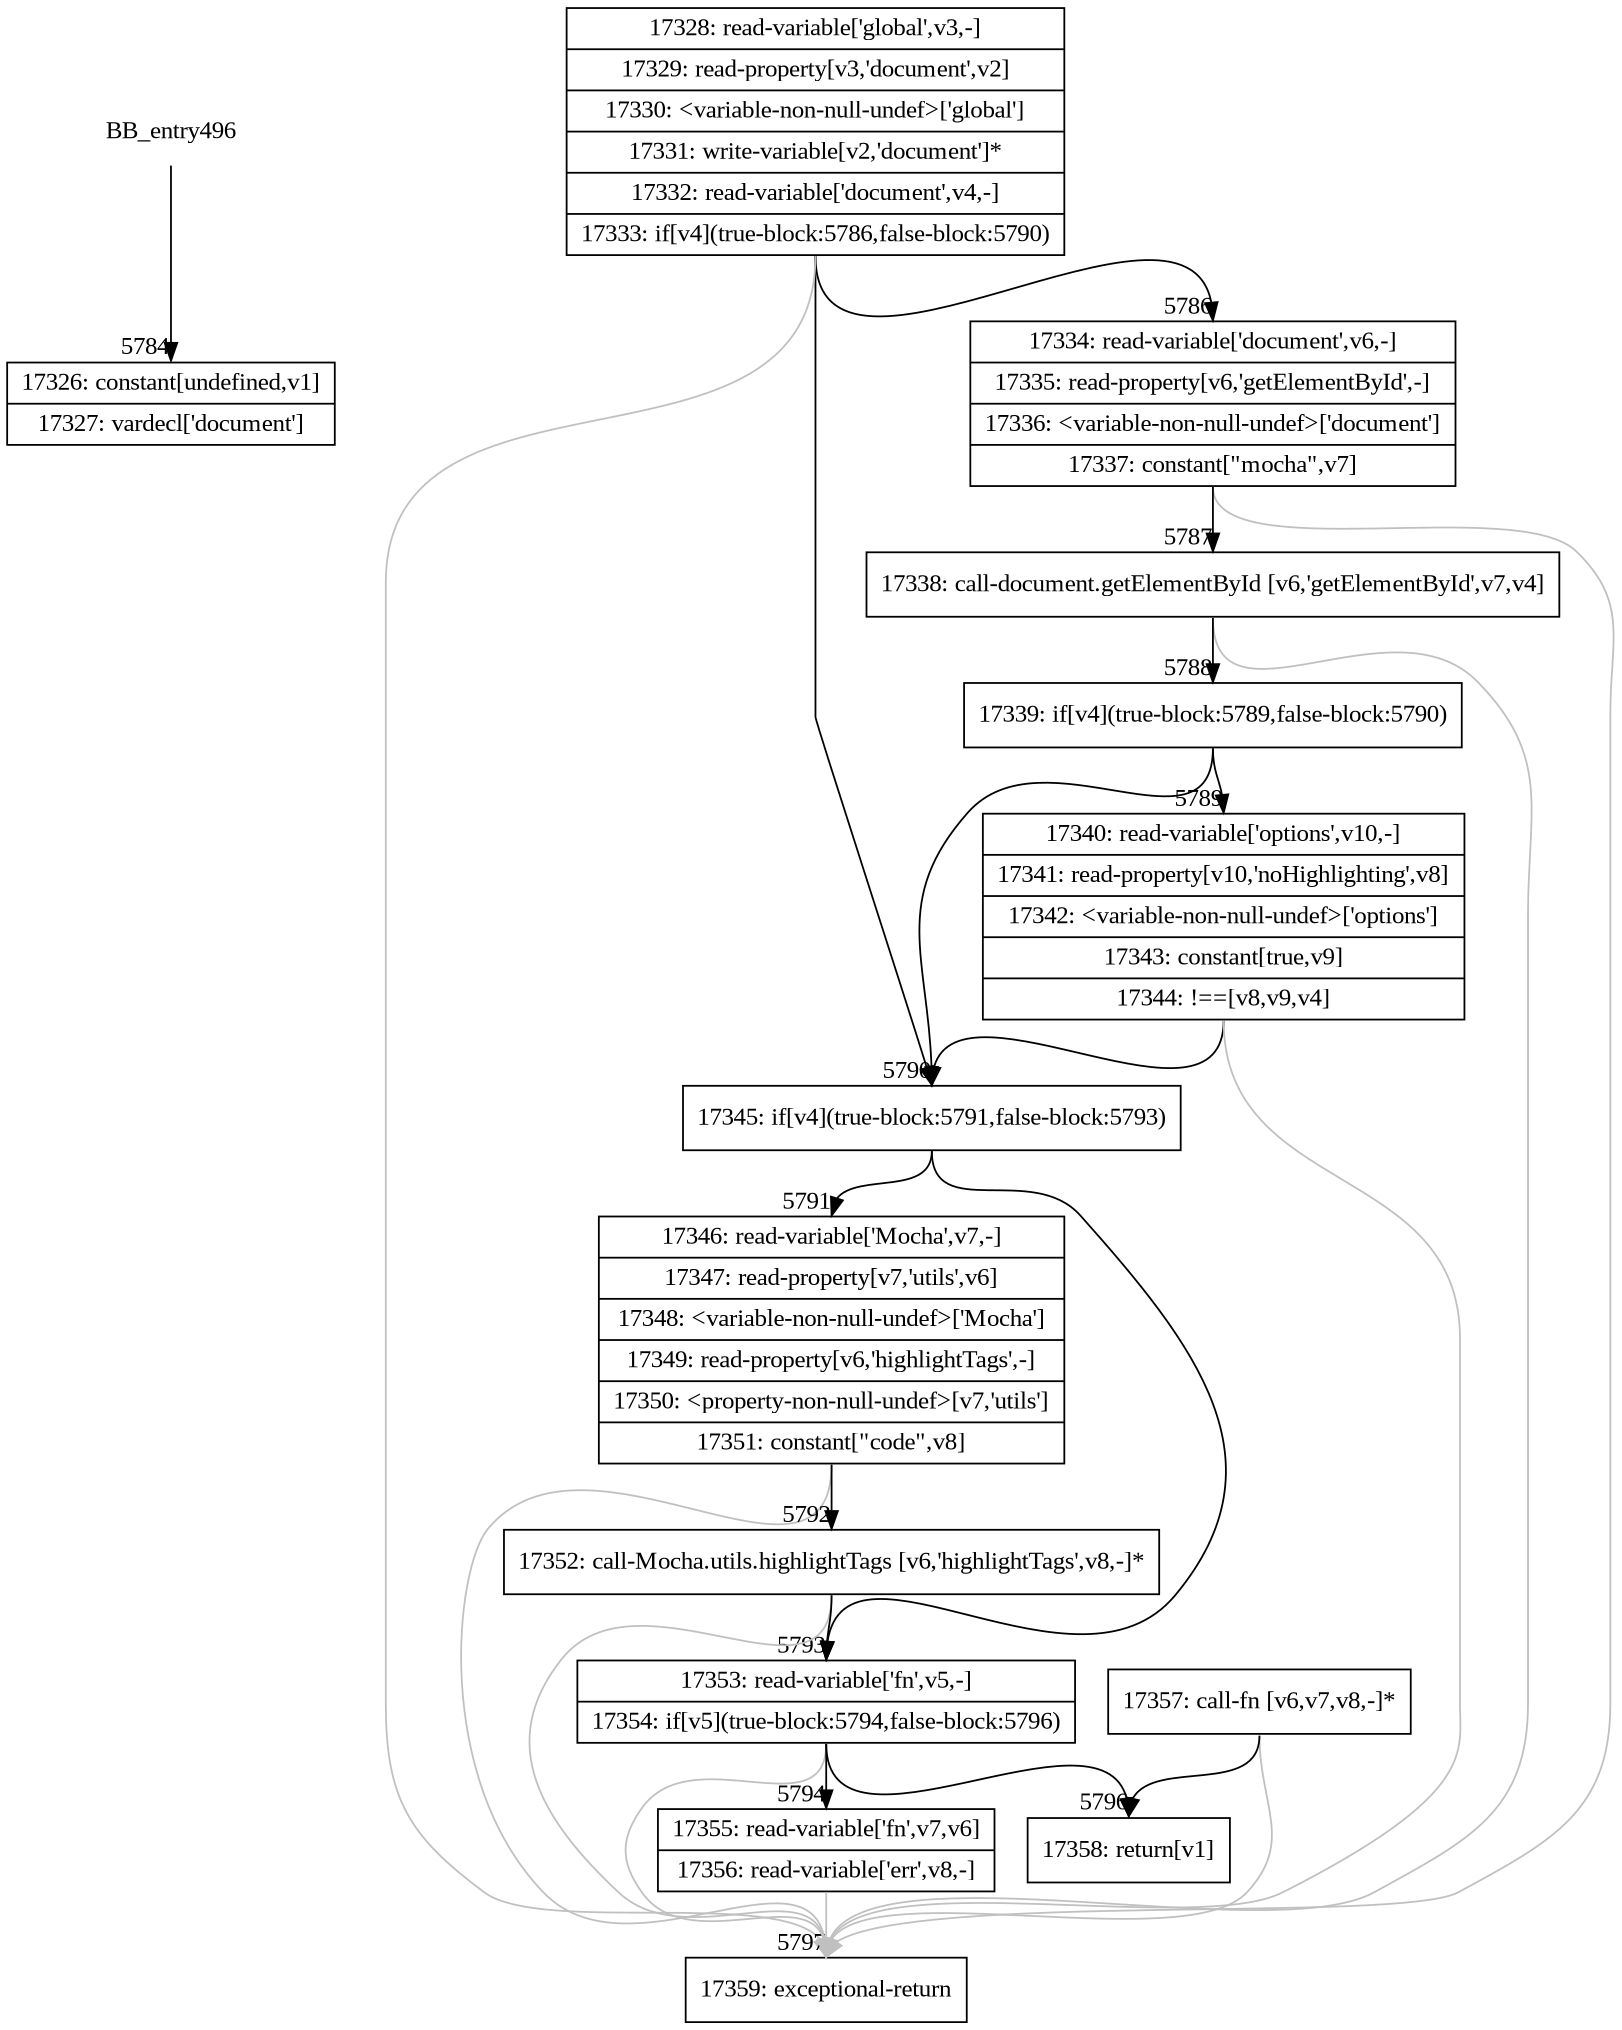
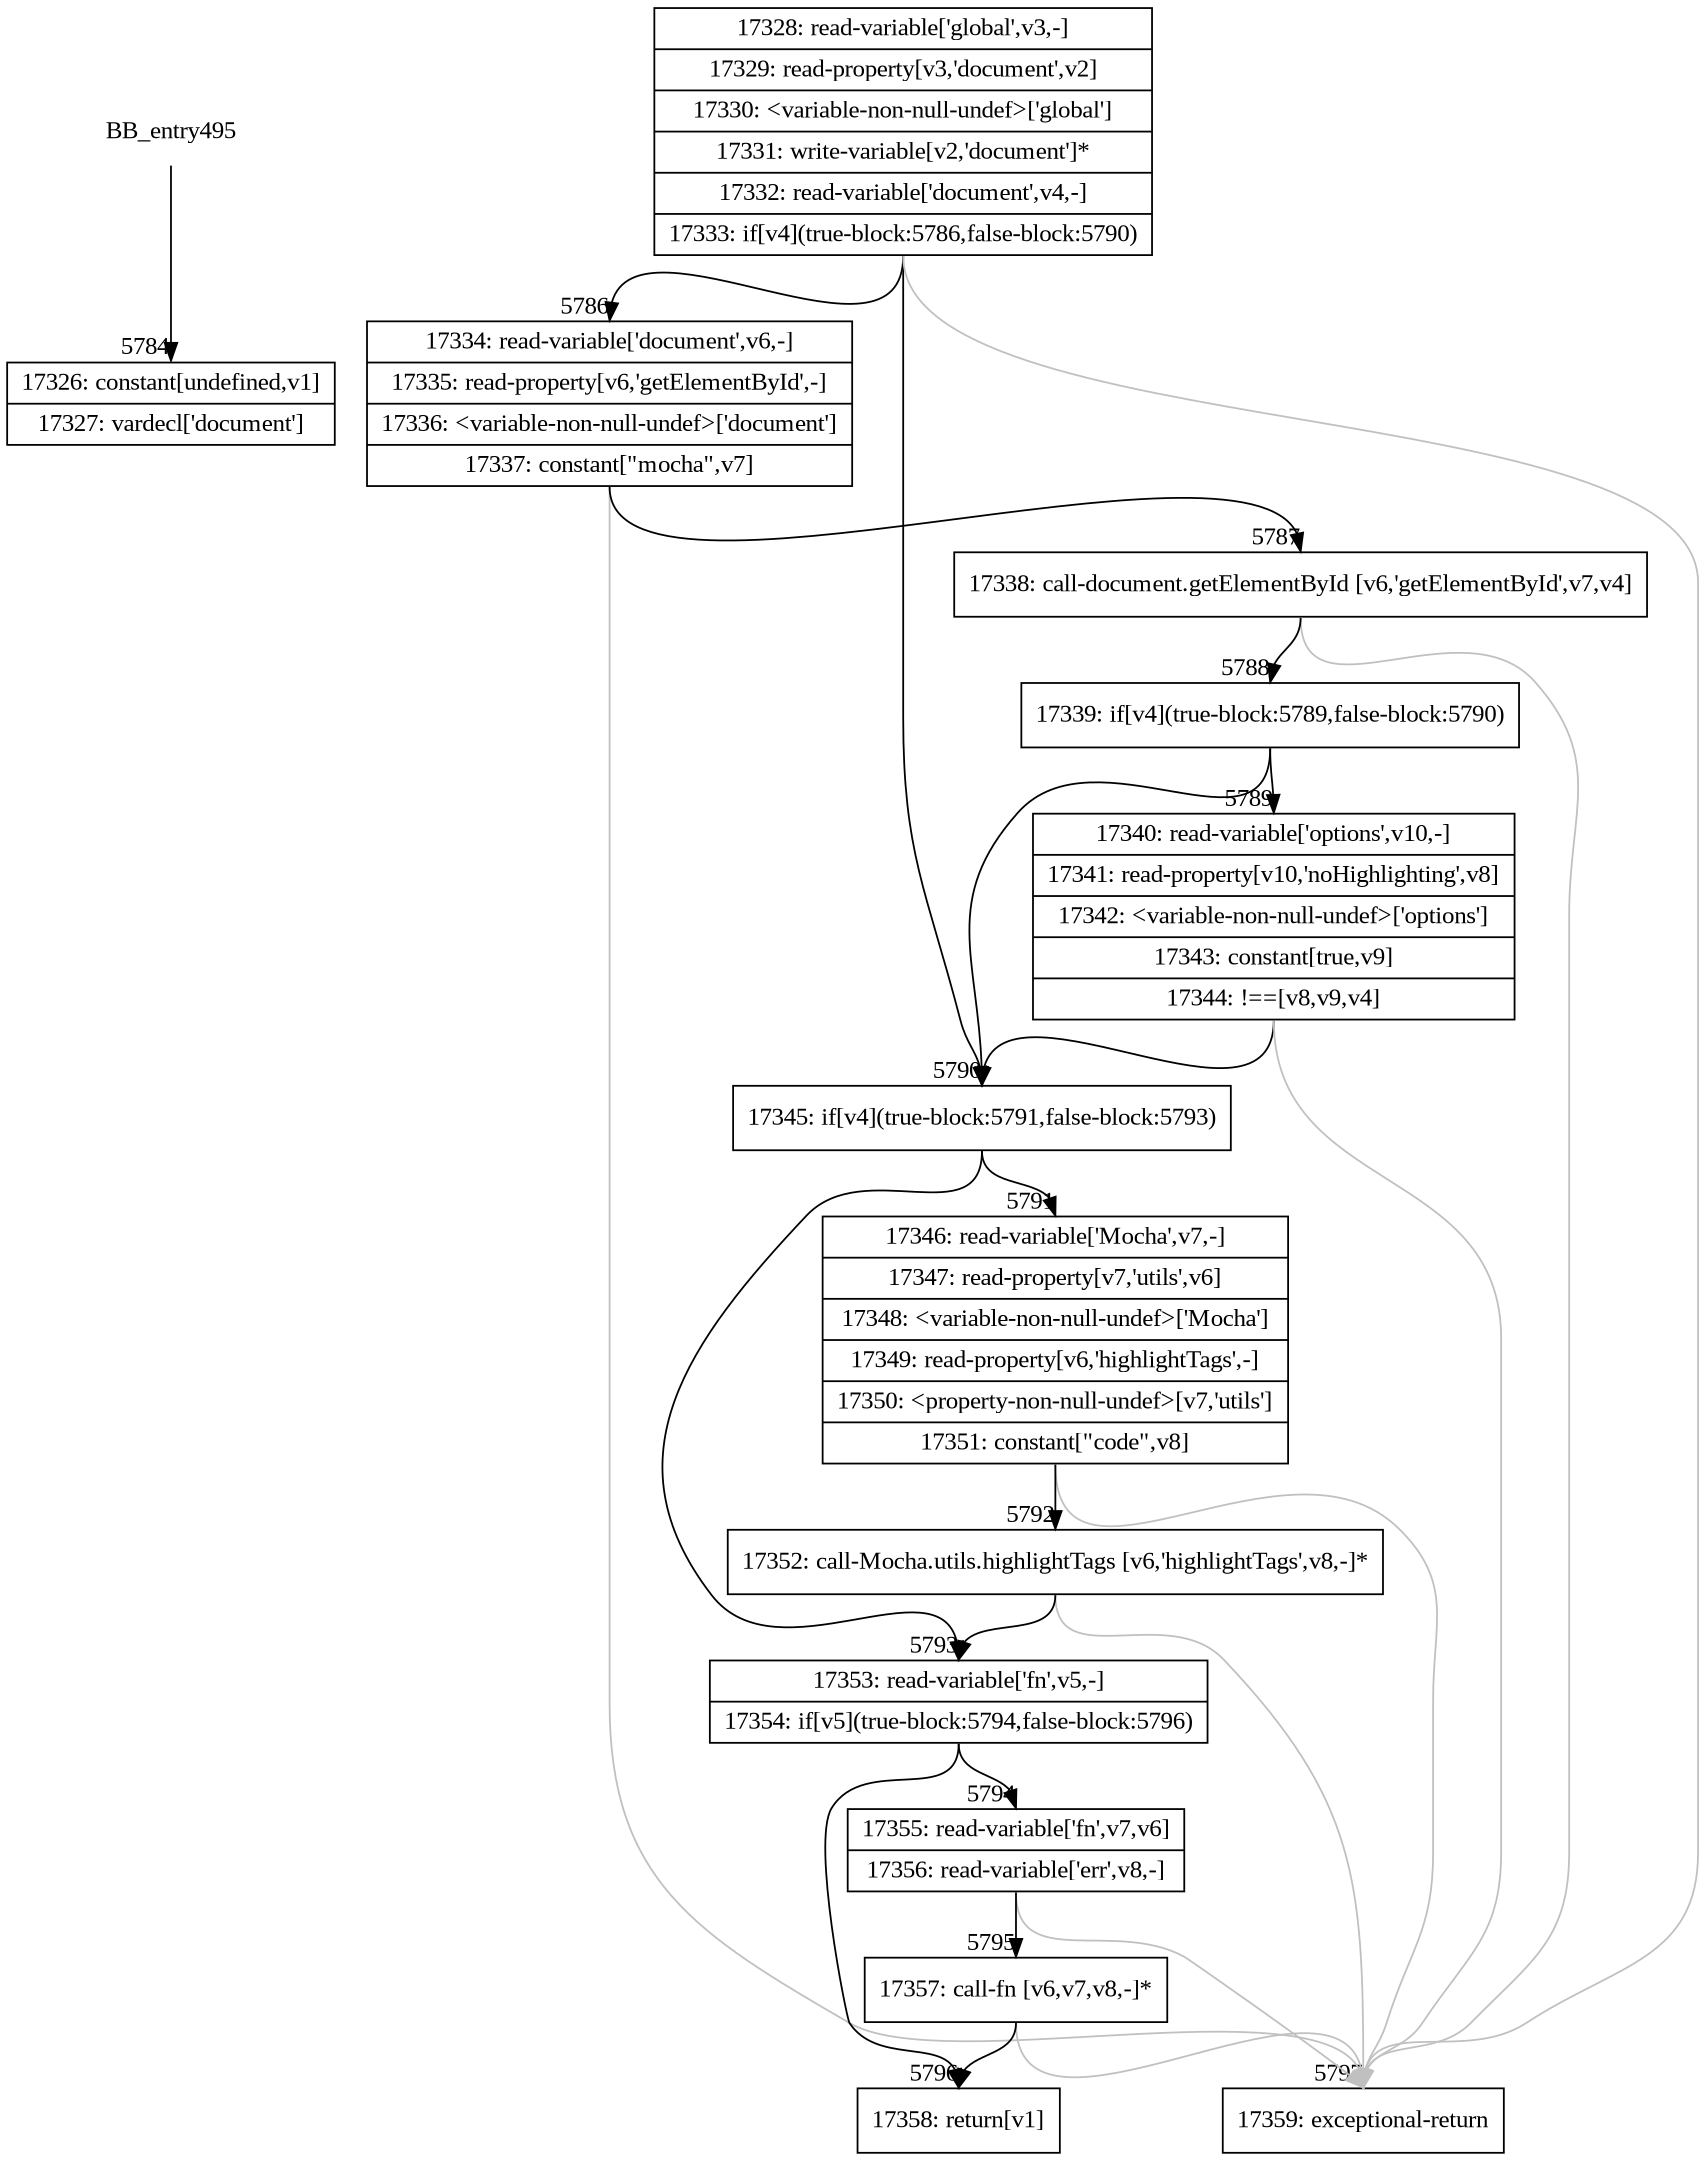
  digraph {
    fontname="Liberation Serif"
    rankdir=TD
    node [fontname="Liberation Serif" shape=record]
    edge [fontname="Liberation Serif" headport=n tailport=s]
-   BB_entry496 [shape=none]
+   BB_entry496 [shape=none label=BB_entry495]
    n2 [label="{17326: constant[undefined,v1]|17327: vardecl['document']}"]
    n3 [label="{17328: read-variable['global',v3,-]|17329: read-property[v3,'document',v2]|17330: \<variable-non-null-undef\>['global']|17331: write-variable[v2,'document']*|17332: read-variable['document',v4,-]|17333: if[v4](true-block:5786,false-block:5790)}"]
    n4 [label="{17345: if[v4](true-block:5791,false-block:5793)}"]
    n5 [label="{17334: read-variable['document',v6,-]|17335: read-property[v6,'getElementById',-]|17336: \<variable-non-null-undef\>['document']|17337: constant[\"mocha\",v7]}"]
    n6 [label="{17359: exceptional-return}"]
    n7 [label="{17346: read-variable['Mocha',v7,-]|17347: read-property[v7,'utils',v6]|17348: \<variable-non-null-undef\>['Mocha']|17349: read-property[v6,'highlightTags',-]|17350: \<property-non-null-undef\>[v7,'utils']|17351: constant[\"code\",v8]}"]
    n8 [label="{17353: read-variable['fn',v5,-]|17354: if[v5](true-block:5794,false-block:5796)}"]
    n9 [label="{17338: call-document.getElementById [v6,'getElementById',v7,v4]}"]
    n10 [label="{17352: call-Mocha.utils.highlightTags [v6,'highlightTags',v8,-]*}"]
    n11 [label="{17355: read-variable['fn',v7,v6]|17356: read-variable['err',v8,-]}"]
    n12 [label="{17358: return[v1]}"]
    n13 [label="{17339: if[v4](true-block:5789,false-block:5790)}"]
    n14 [label="{17340: read-variable['options',v10,-]|17341: read-property[v10,'noHighlighting',v8]|17342: \<variable-non-null-undef\>['options']|17343: constant[true,v9]|17344: !==[v8,v9,v4]}"]
    n15 [label="{17357: call-fn [v6,v7,v8,-]*}"]
    BB_entry496 -> n2 [headlabel="    5784"]
    n3 -> n4 [headlabel="      5790"]
    n3 -> n5 [headlabel="      5786"]
    n3 -> n6 [color=gray headlabel="      5797"]
    n4 -> n7 [headlabel="      5791"]
    n4 -> n8 [headlabel="      5793"]
    n5 -> n6 [color=gray]
    n5 -> n9 [headlabel="      5787"]
    n7 -> n6 [color=gray]
    n7 -> n10 [headlabel="      5792"]
-   n8 -> n6 [color=gray]
    n8 -> n11 [headlabel="      5794"]
    n8 -> n12 [headlabel="      5796"]
    n9 -> n6 [color=gray]
    n9 -> n13 [headlabel="      5788"]
    n10 -> n6 [color=gray]
    n10 -> n8
    n11 -> n6 [color=gray]
+   n11 -> n15 [headlabel="      5795"]
    n13 -> n4
    n13 -> n14 [headlabel="      5789"]
    n14 -> n4
    n14 -> n6 [color=gray]
    n15 -> n6 [color=gray]
    n15 -> n12
  }
